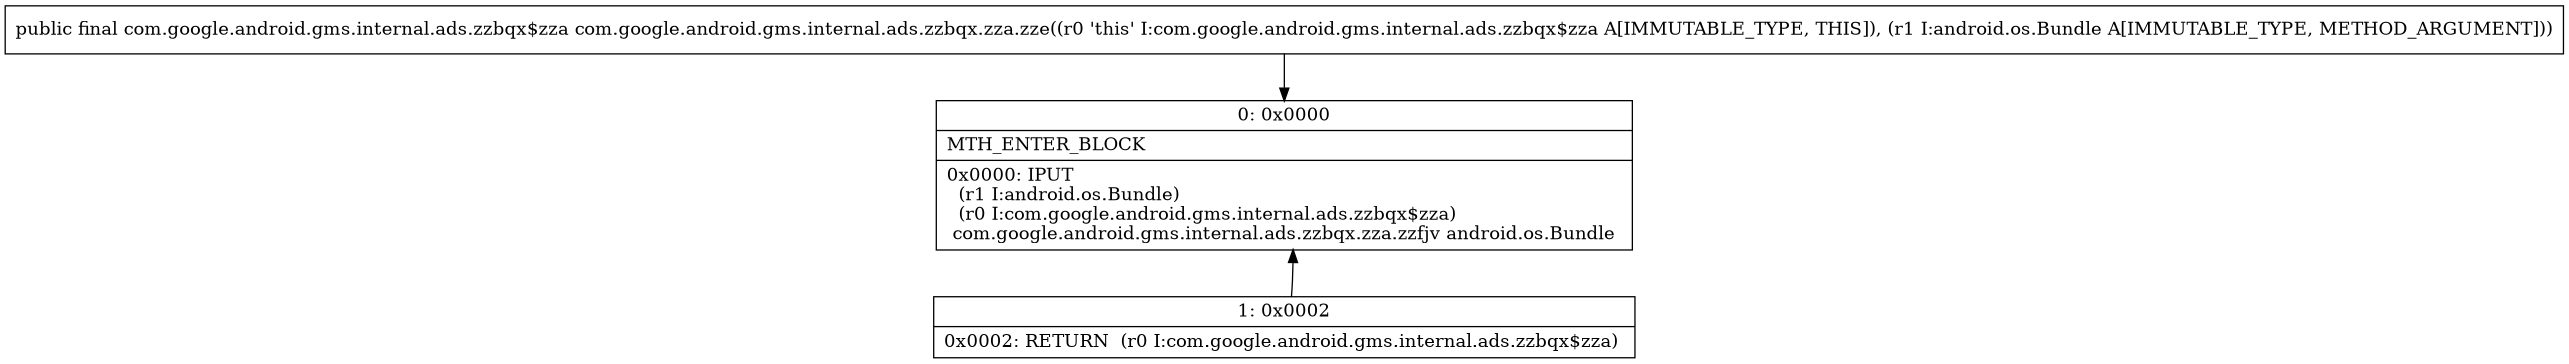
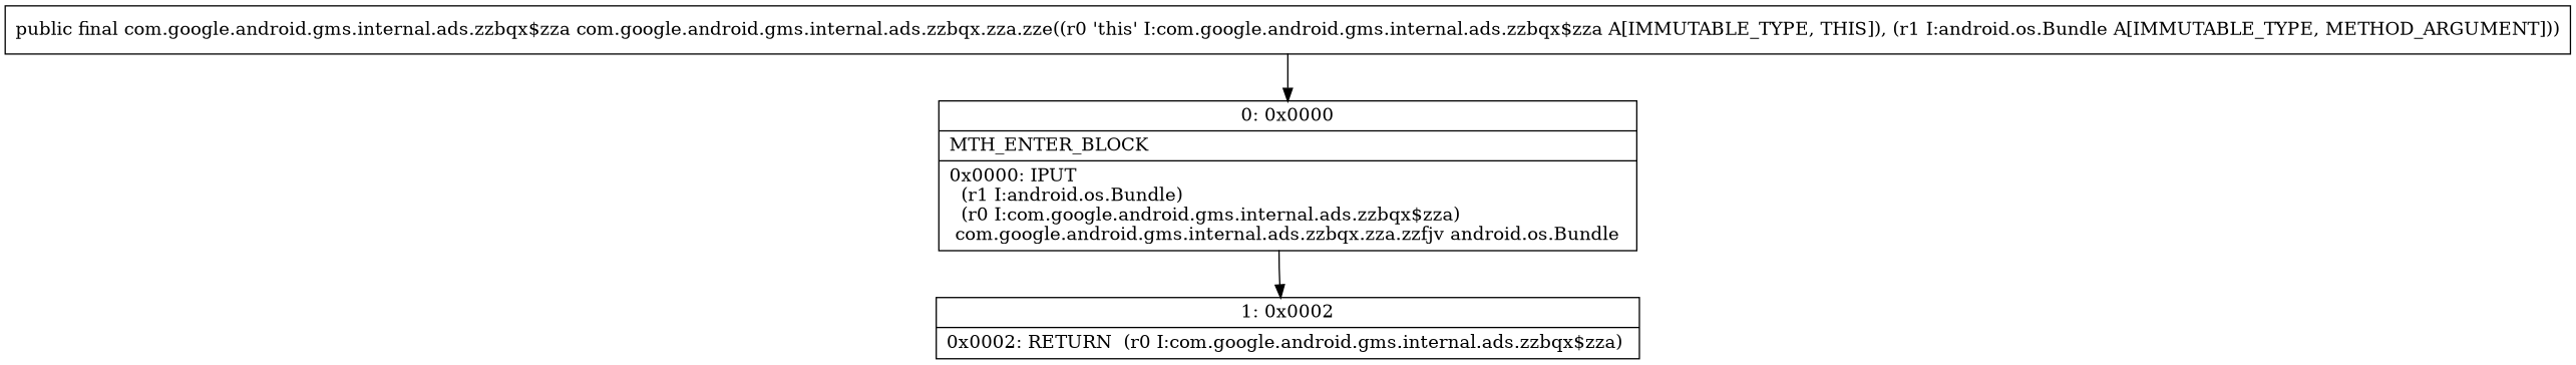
  digraph {
    node [shape=record]
    n1 [label="{0\:\ 0x0000|MTH_ENTER_BLOCK\l|0x0000: IPUT  \l  (r1 I:android.os.Bundle)\l  (r0 I:com.google.android.gms.internal.ads.zzbqx$zza)\l com.google.android.gms.internal.ads.zzbqx.zza.zzfjv android.os.Bundle \l}"]
    n2 [label="{1\:\ 0x0002|0x0002: RETURN  (r0 I:com.google.android.gms.internal.ads.zzbqx$zza) \l}"]
    n3 [label="{public final com.google.android.gms.internal.ads.zzbqx$zza com.google.android.gms.internal.ads.zzbqx.zza.zze((r0 'this' I:com.google.android.gms.internal.ads.zzbqx$zza A[IMMUTABLE_TYPE, THIS]), (r1 I:android.os.Bundle A[IMMUTABLE_TYPE, METHOD_ARGUMENT])) }"]
-   n2 -> n1
+   n1 -> n2
    n3 -> n1
  }
